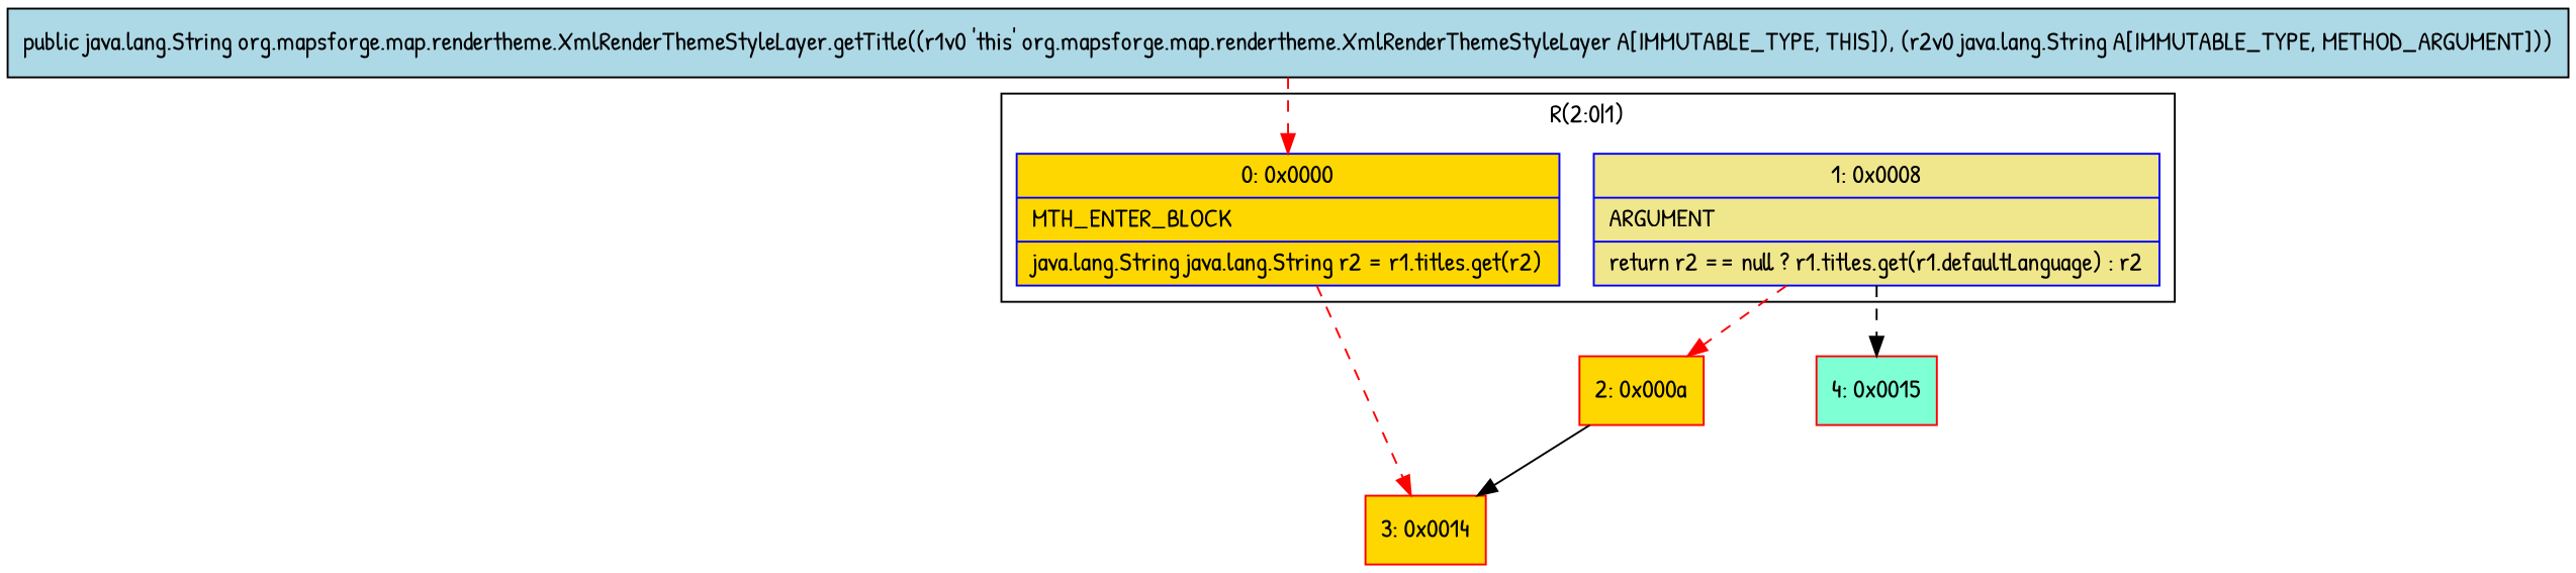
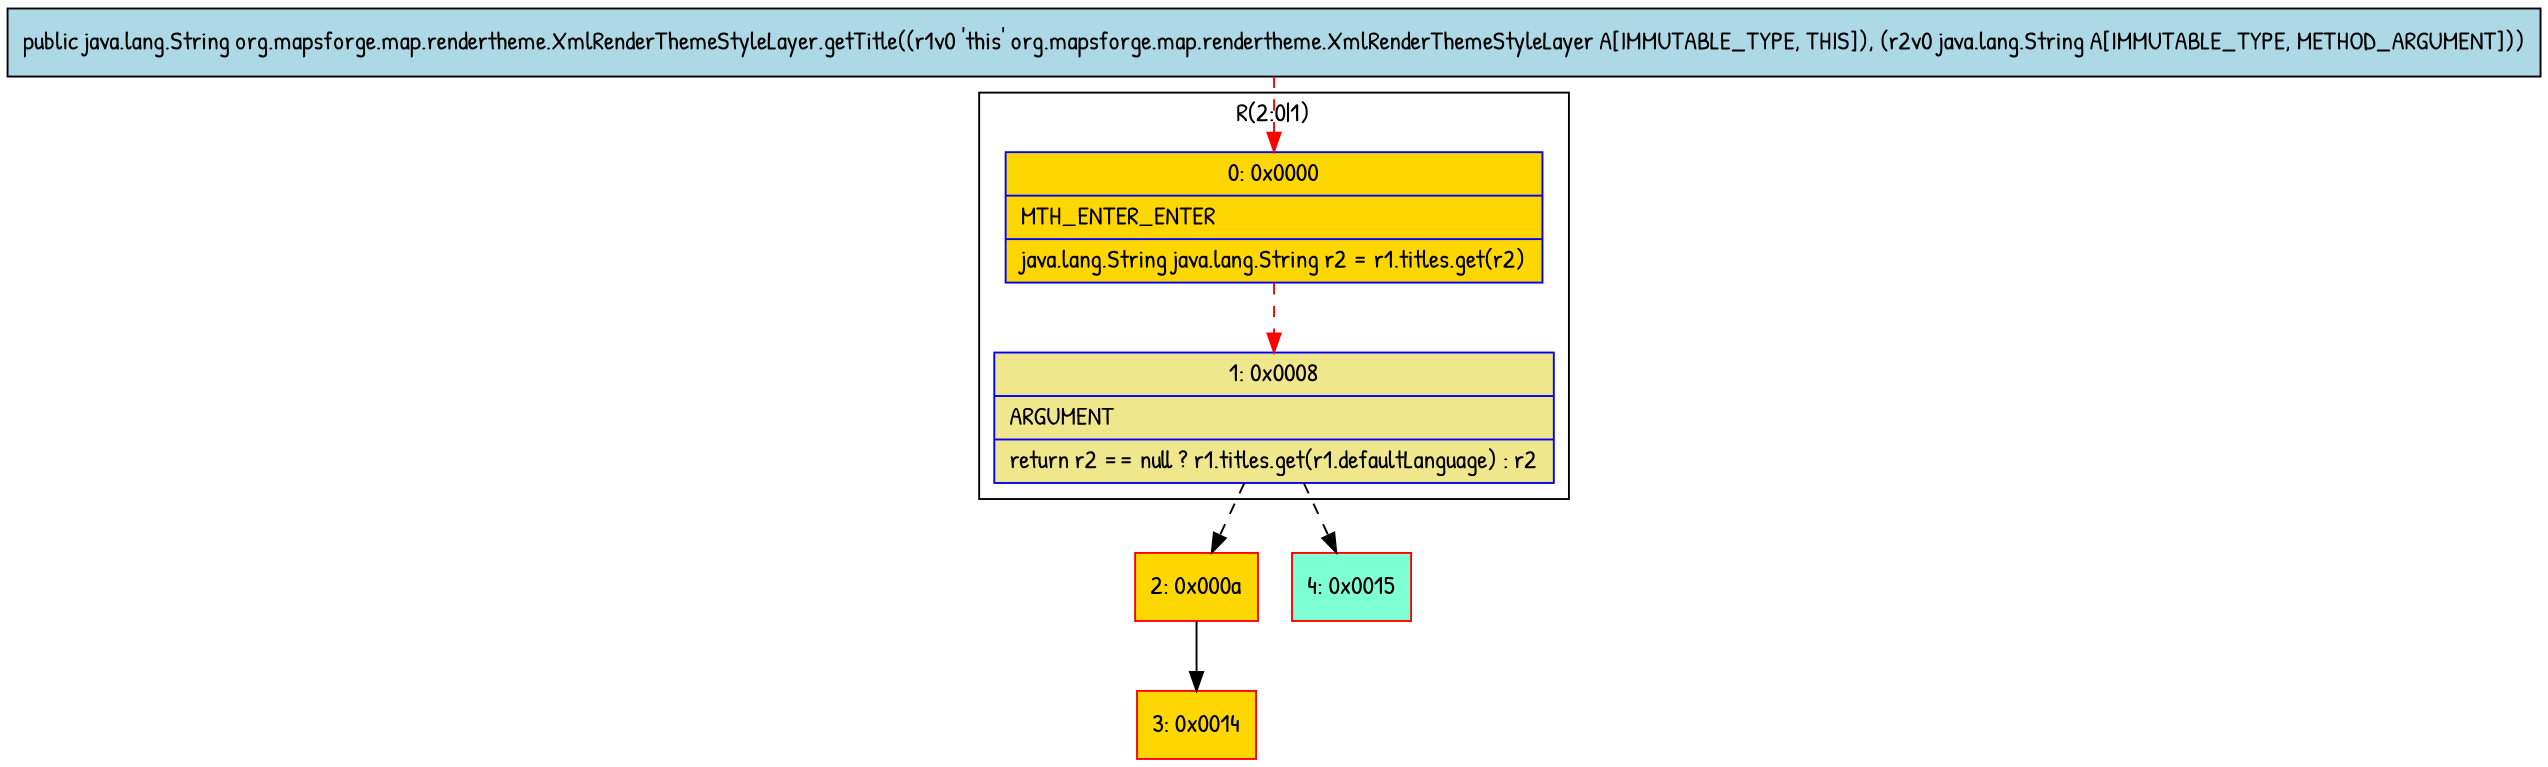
  digraph {
    fontname="Patrick Hand"
    node [color=red fillcolor=gold fontname="Patrick Hand" shape=record style=filled]
    edge [color=black fontname="Patrick Hand" style=dashed]
-   n1 [color=blue label="{0\:\ 0x0000|MTH_ENTER_BLOCK\l|java.lang.String java.lang.String r2 = r1.titles.get(r2)\l}"]
+   n1 [color=blue label="{0\:\ 0x0000|MTH_ENTER_ENTER\l|java.lang.String java.lang.String r2 = r1.titles.get(r2)\l}"]
    n2 [color=blue fillcolor=khaki label="{1\:\ 0x0008|ARGUMENT\l|return r2 == null ? r1.titles.get(r1.defaultLanguage) : r2\l}"]
    n3 [label="{2\:\ 0x000a}"]
    n4 [fillcolor=aquamarine label="{4\:\ 0x0015}"]
    n5 [label="{3\:\ 0x0014}"]
    n6 [fillcolor=lightblue label="{public java.lang.String org.mapsforge.map.rendertheme.XmlRenderThemeStyleLayer.getTitle((r1v0 'this' org.mapsforge.map.rendertheme.XmlRenderThemeStyleLayer A[IMMUTABLE_TYPE, THIS]), (r2v0 java.lang.String A[IMMUTABLE_TYPE, METHOD_ARGUMENT])) }" color=""]
    subgraph cluster_1 {
      label="R(2:0|1)"
      n1
      n2
    }
-   n1 -> n5 [color=red]
-   n2 -> n3 [color=red]
+   n1 -> n2 [color=red]
+   n2 -> n3
    n2 -> n4
    n3 -> n5 [style=solid]
    n6 -> n1 [color=red]
  }
